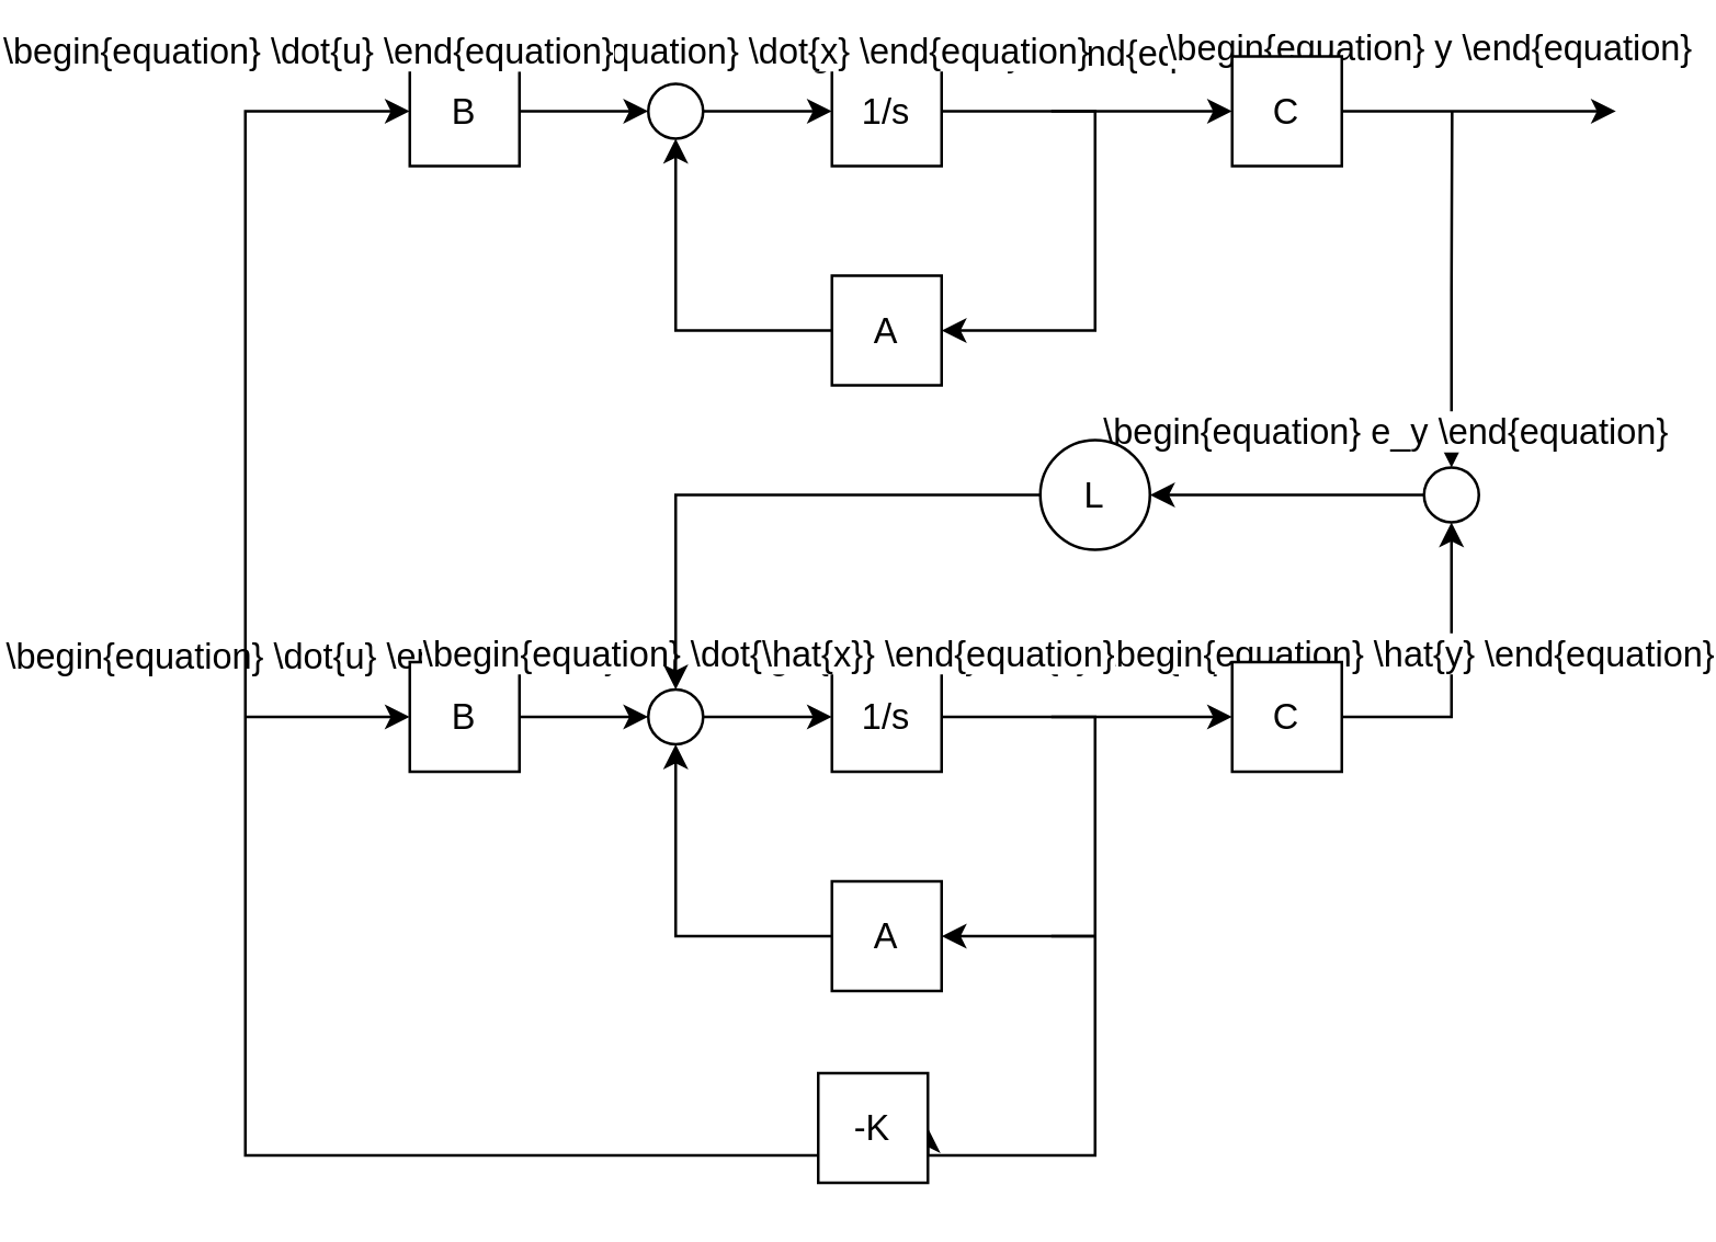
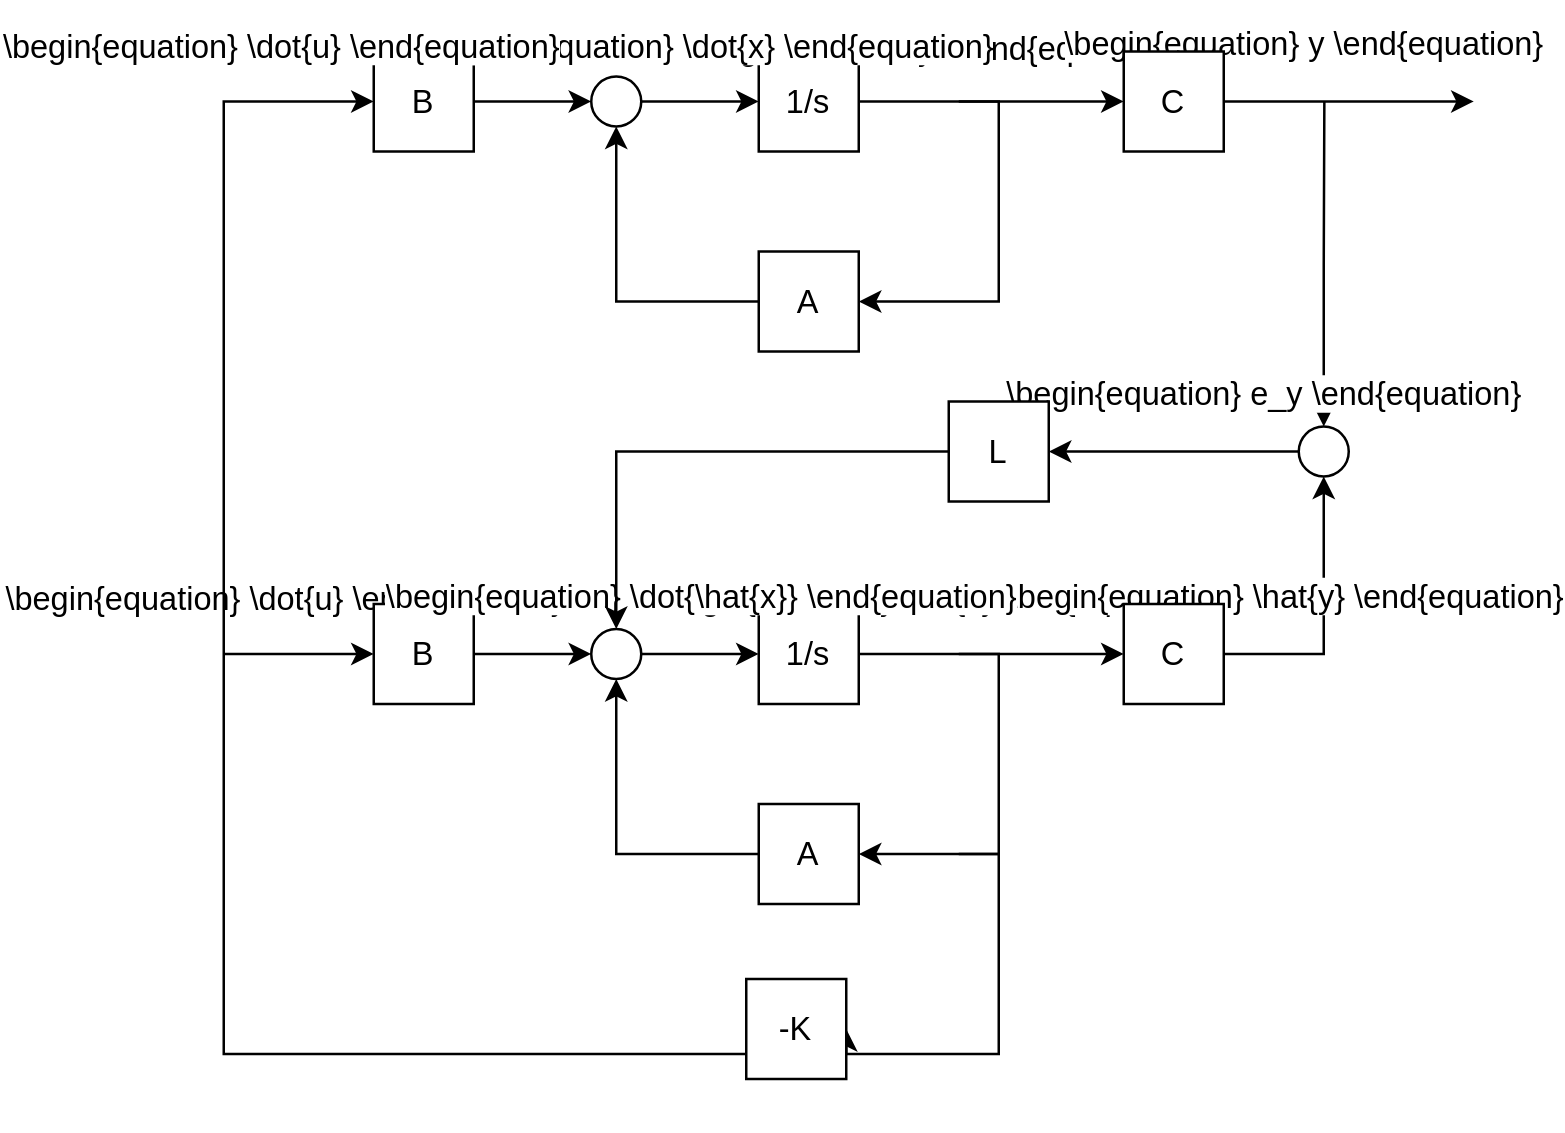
  <mxCell id="0" />
  <mxCell id="1" parent="0" />
  <mxCell id="2" value="" style="edgeStyle=orthogonalEdgeStyle;rounded=0;orthogonalLoop=1;jettySize=auto;html=1;fontSize=13;" edge="1" parent="1" source="3" target="15"><mxGeometry relative="1" as="geometry" /></mxCell>
  <mxCell id="3" value="B" style="rounded=0;whiteSpace=wrap;html=1;fontSize=13;" vertex="1" parent="1"><mxGeometry x="80" y="20" width="40" height="40" as="geometry" /></mxCell>
  <mxCell id="4" value="" style="edgeStyle=orthogonalEdgeStyle;rounded=0;orthogonalLoop=1;jettySize=auto;html=1;fontSize=13;" edge="1" parent="1" source="6" target="9"><mxGeometry relative="1" as="geometry" /></mxCell>
  <mxCell id="5" value="\begin{equation} x \end{equation}" style="edgeLabel;html=1;align=center;verticalAlign=middle;resizable=0;points=[];fontSize=13;" vertex="1" connectable="0" parent="4"><mxGeometry x="-0.446" relative="1" as="geometry"><mxPoint y="-22" as="offset" /></mxGeometry></mxCell>
  <mxCell id="6" value="1/s" style="rounded=0;whiteSpace=wrap;html=1;fontSize=13;" vertex="1" parent="1"><mxGeometry x="234" y="20" width="40" height="40" as="geometry" /></mxCell>
  <mxCell id="7" style="edgeStyle=orthogonalEdgeStyle;rounded=0;orthogonalLoop=1;jettySize=auto;html=1;startArrow=none;startFill=0;endArrow=classic;endFill=1;fontSize=13;" edge="1" parent="1" source="9"><mxGeometry relative="1" as="geometry"><mxPoint x="520" y="40" as="targetPoint" /></mxGeometry></mxCell>
  <mxCell id="8" value="\begin{equation} y \end{equation}" style="edgeLabel;html=1;align=center;verticalAlign=middle;resizable=0;points=[];fontSize=13;" vertex="1" connectable="0" parent="7"><mxGeometry x="-0.567" y="-1" relative="1" as="geometry"><mxPoint x="9" y="-25" as="offset" /></mxGeometry></mxCell>
  <mxCell id="9" value="C" style="rounded=0;whiteSpace=wrap;html=1;fontSize=13;" vertex="1" parent="1"><mxGeometry x="380" y="20" width="40" height="40" as="geometry" /></mxCell>
  <mxCell id="10" style="edgeStyle=orthogonalEdgeStyle;rounded=0;orthogonalLoop=1;jettySize=auto;html=1;exitX=0;exitY=0.5;exitDx=0;exitDy=0;entryX=0.5;entryY=1;entryDx=0;entryDy=0;fontSize=13;" edge="1" parent="1" source="12" target="15"><mxGeometry relative="1" as="geometry" /></mxCell>
  <mxCell id="11" style="edgeStyle=orthogonalEdgeStyle;rounded=0;orthogonalLoop=1;jettySize=auto;html=1;exitX=1;exitY=0.5;exitDx=0;exitDy=0;endArrow=none;endFill=0;startArrow=classic;startFill=1;fontSize=13;" edge="1" parent="1" source="12"><mxGeometry relative="1" as="geometry"><mxPoint x="314" y="40" as="targetPoint" /><Array as="points"><mxPoint x="330" y="120" /><mxPoint x="330" y="40" /></Array></mxGeometry></mxCell>
  <mxCell id="12" value="A" style="rounded=0;whiteSpace=wrap;html=1;fontSize=13;" vertex="1" parent="1"><mxGeometry x="234" y="100" width="40" height="40" as="geometry" /></mxCell>
  <mxCell id="13" value="" style="edgeStyle=orthogonalEdgeStyle;rounded=0;orthogonalLoop=1;jettySize=auto;html=1;fontSize=13;" edge="1" parent="1" source="15" target="6"><mxGeometry relative="1" as="geometry" /></mxCell>
  <mxCell id="14" value="\begin{equation} \dot{x} \end{equation}" style="edgeLabel;html=1;align=center;verticalAlign=middle;resizable=0;points=[];fontSize=13;" vertex="1" connectable="0" parent="13"><mxGeometry x="0.248" relative="1" as="geometry"><mxPoint y="-23" as="offset" /></mxGeometry></mxCell>
  <mxCell id="15" value="" style="ellipse;whiteSpace=wrap;html=1;aspect=fixed;fontSize=13;" vertex="1" parent="1"><mxGeometry x="167" y="30" width="20" height="20" as="geometry" /></mxCell>
  <mxCell id="16" style="edgeStyle=orthogonalEdgeStyle;rounded=0;orthogonalLoop=1;jettySize=auto;html=1;exitX=0.5;exitY=0;exitDx=0;exitDy=0;startArrow=classic;startFill=1;endArrow=none;endFill=0;fontSize=13;" edge="1" parent="1" source="19"><mxGeometry relative="1" as="geometry"><mxPoint x="460.238" y="40" as="targetPoint" /></mxGeometry></mxCell>
  <mxCell id="17" style="edgeStyle=orthogonalEdgeStyle;rounded=0;orthogonalLoop=1;jettySize=auto;html=1;exitX=0;exitY=0.5;exitDx=0;exitDy=0;entryX=1;entryY=0.5;entryDx=0;entryDy=0;startArrow=none;startFill=0;endArrow=classic;endFill=1;fontSize=13;" edge="1" parent="1" source="19" target="41"><mxGeometry relative="1" as="geometry" /></mxCell>
  <mxCell id="18" value="\begin{equation} e_y \end{equation}" style="edgeLabel;html=1;align=center;verticalAlign=middle;resizable=0;points=[];fontSize=13;" vertex="1" connectable="0" parent="17"><mxGeometry x="-0.615" y="-2" relative="1" as="geometry"><mxPoint x="4" y="-22" as="offset" /></mxGeometry></mxCell>
  <mxCell id="19" value="" style="ellipse;whiteSpace=wrap;html=1;aspect=fixed;fontSize=13;" vertex="1" parent="1"><mxGeometry x="450" y="170" width="20" height="20" as="geometry" /></mxCell>
  <mxCell id="20" value="" style="edgeStyle=orthogonalEdgeStyle;rounded=0;orthogonalLoop=1;jettySize=auto;html=1;fontSize=13;" edge="1" parent="1" source="23" target="35"><mxGeometry relative="1" as="geometry" /></mxCell>
  <mxCell id="21" style="edgeStyle=orthogonalEdgeStyle;rounded=0;orthogonalLoop=1;jettySize=auto;html=1;exitX=0;exitY=0.5;exitDx=0;exitDy=0;startArrow=classic;startFill=1;endArrow=none;endFill=0;fontSize=13;" edge="1" parent="1" source="23"><mxGeometry relative="1" as="geometry"><mxPoint x="20" y="261" as="targetPoint" /></mxGeometry></mxCell>
  <mxCell id="22" value="\begin{equation} \dot{u} \end{equation}" style="edgeLabel;html=1;align=center;verticalAlign=middle;resizable=0;points=[];fontSize=13;" vertex="1" connectable="0" parent="21"><mxGeometry x="0.214" y="-1" relative="1" as="geometry"><mxPoint y="-22" as="offset" /></mxGeometry></mxCell>
  <mxCell id="23" value="B" style="rounded=0;whiteSpace=wrap;html=1;fontSize=13;" vertex="1" parent="1"><mxGeometry x="80" y="241" width="40" height="40" as="geometry" /></mxCell>
  <mxCell id="24" value="" style="edgeStyle=orthogonalEdgeStyle;rounded=0;orthogonalLoop=1;jettySize=auto;html=1;fontSize=13;" edge="1" parent="1" source="26" target="29"><mxGeometry relative="1" as="geometry" /></mxCell>
  <mxCell id="25" value="\begin{equation} \hat{x} \end{equation}" style="edgeLabel;html=1;align=center;verticalAlign=middle;resizable=0;points=[];fontSize=13;" vertex="1" connectable="0" parent="24"><mxGeometry x="-0.351" y="1" relative="1" as="geometry"><mxPoint x="-5" y="-22" as="offset" /></mxGeometry></mxCell>
  <mxCell id="26" value="1/s" style="rounded=0;whiteSpace=wrap;html=1;fontSize=13;" vertex="1" parent="1"><mxGeometry x="234" y="241" width="40" height="40" as="geometry" /></mxCell>
  <mxCell id="27" style="edgeStyle=orthogonalEdgeStyle;rounded=0;orthogonalLoop=1;jettySize=auto;html=1;exitX=1;exitY=0.5;exitDx=0;exitDy=0;entryX=0.5;entryY=1;entryDx=0;entryDy=0;startArrow=none;startFill=0;endArrow=classic;endFill=1;fontSize=13;" edge="1" parent="1" source="29" target="19"><mxGeometry relative="1" as="geometry" /></mxCell>
  <mxCell id="28" value="\begin{equation} \hat{y} \end{equation}" style="edgeLabel;html=1;align=center;verticalAlign=middle;resizable=0;points=[];fontSize=13;" vertex="1" connectable="0" parent="27"><mxGeometry x="-0.571" y="1" relative="1" as="geometry"><mxPoint y="-23" as="offset" /></mxGeometry></mxCell>
  <mxCell id="29" value="C" style="rounded=0;whiteSpace=wrap;html=1;fontSize=13;" vertex="1" parent="1"><mxGeometry x="380" y="241" width="40" height="40" as="geometry" /></mxCell>
  <mxCell id="30" style="edgeStyle=orthogonalEdgeStyle;rounded=0;orthogonalLoop=1;jettySize=auto;html=1;exitX=0;exitY=0.5;exitDx=0;exitDy=0;entryX=0.5;entryY=1;entryDx=0;entryDy=0;fontSize=13;" edge="1" parent="1" source="32" target="35"><mxGeometry relative="1" as="geometry" /></mxCell>
  <mxCell id="31" style="edgeStyle=orthogonalEdgeStyle;rounded=0;orthogonalLoop=1;jettySize=auto;html=1;exitX=1;exitY=0.5;exitDx=0;exitDy=0;endArrow=none;endFill=0;startArrow=classic;startFill=1;fontSize=13;" edge="1" parent="1" source="32"><mxGeometry relative="1" as="geometry"><mxPoint x="314" y="261" as="targetPoint" /><Array as="points"><mxPoint x="330" y="341" /><mxPoint x="330" y="261" /></Array></mxGeometry></mxCell>
  <mxCell id="32" value="A" style="rounded=0;whiteSpace=wrap;html=1;fontSize=13;" vertex="1" parent="1"><mxGeometry x="234" y="321" width="40" height="40" as="geometry" /></mxCell>
  <mxCell id="33" value="" style="edgeStyle=orthogonalEdgeStyle;rounded=0;orthogonalLoop=1;jettySize=auto;html=1;fontSize=13;" edge="1" parent="1" source="35" target="26"><mxGeometry relative="1" as="geometry" /></mxCell>
  <mxCell id="34" value="\begin{equation} \dot{\hat{x}} \end{equation}" style="edgeLabel;html=1;align=center;verticalAlign=middle;resizable=0;points=[];fontSize=13;" vertex="1" connectable="0" parent="33"><mxGeometry x="0.324" y="1" relative="1" as="geometry"><mxPoint x="-8" y="-23" as="offset" /></mxGeometry></mxCell>
  <mxCell id="35" value="" style="ellipse;whiteSpace=wrap;html=1;aspect=fixed;fontSize=13;" vertex="1" parent="1"><mxGeometry x="167" y="251" width="20" height="20" as="geometry" /></mxCell>
  <mxCell id="36" style="edgeStyle=orthogonalEdgeStyle;rounded=0;orthogonalLoop=1;jettySize=auto;html=1;exitX=1;exitY=0.5;exitDx=0;exitDy=0;startArrow=classic;startFill=1;endArrow=none;endFill=0;fontSize=13;" edge="1" parent="1" source="39"><mxGeometry relative="1" as="geometry"><mxPoint x="314" y="341" as="targetPoint" /><Array as="points"><mxPoint x="330" y="421" /><mxPoint x="330" y="341" /></Array></mxGeometry></mxCell>
  <mxCell id="37" style="edgeStyle=orthogonalEdgeStyle;rounded=0;orthogonalLoop=1;jettySize=auto;html=1;exitX=0;exitY=0.5;exitDx=0;exitDy=0;startArrow=none;startFill=0;endArrow=classic;endFill=1;entryX=0;entryY=0.5;entryDx=0;entryDy=0;fontSize=13;" edge="1" parent="1" source="39" target="3"><mxGeometry relative="1" as="geometry"><mxPoint x="37" y="40" as="targetPoint" /><Array as="points"><mxPoint x="20" y="421" /><mxPoint x="20" y="40" /></Array></mxGeometry></mxCell>
  <mxCell id="38" value="\begin{equation} \dot{u} \end{equation}" style="edgeLabel;html=1;align=center;verticalAlign=middle;resizable=0;points=[];fontSize=13;" vertex="1" connectable="0" parent="37"><mxGeometry x="0.887" y="1" relative="1" as="geometry"><mxPoint x="-1" y="-22" as="offset" /></mxGeometry></mxCell>
  <mxCell id="39" value="-K" style="rounded=0;whiteSpace=wrap;html=1;fontSize=13;" vertex="1" parent="1"><mxGeometry x="229" y="391" width="40" height="40" as="geometry" /></mxCell>
  <mxCell id="40" style="edgeStyle=orthogonalEdgeStyle;rounded=0;orthogonalLoop=1;jettySize=auto;html=1;exitX=0;exitY=0.5;exitDx=0;exitDy=0;entryX=0.5;entryY=0;entryDx=0;entryDy=0;startArrow=none;startFill=0;endArrow=classic;endFill=1;fontSize=13;" edge="1" parent="1" source="41" target="35"><mxGeometry relative="1" as="geometry" /></mxCell>
- <mxCell id="41" value="L" style="ellipse;whiteSpace=wrap;html=1;fontSize=13;" vertex="1" parent="1"><mxGeometry x="310" y="160" width="40" height="40" as="geometry" /></mxCell>
+ <mxCell id="41" value="L" style="rounded=0;whiteSpace=wrap;html=1;fontSize=13;" vertex="1" parent="1"><mxGeometry x="310" y="160" width="40" height="40" as="geometry" /></mxCell>
